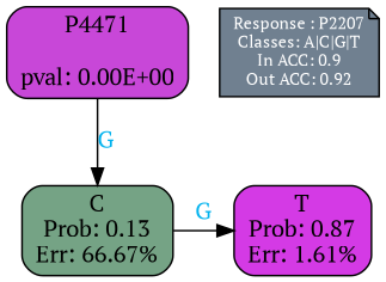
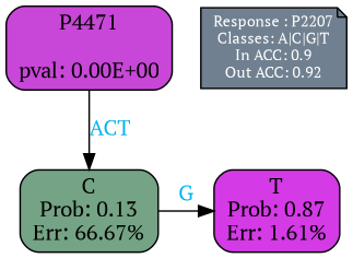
  digraph {
    fontname="PT Serif"
    ranksep=equally
    splines=polylines
    node [color=black fontname="PT Serif" shape=box style="filled, rounded"]
    edge [fontcolor=deepskyblue2 fontname="PT Serif"]
    n1 [fillcolor="#75a385" label="C\nProb: 0.13\nErr: 66.67%"]
    n2 [fillcolor="#d43ae5" label="T\nProb: 0.87\nErr: 1.61%"]
    n3 [align=left fillcolor=slategray fontcolor=white fontsize=10 label="Response : P2207\nClasses: A|C|G|T\nIn ACC: 0.9\nOut ACC: 0.92\n" shape=note style=filled]
    n4 [fillcolor="#c847d8" label="P4471\n\npval: 0.00E+00"]
    subgraph sub_1 {
      rank=same
      n1
      n2
    }
    subgraph sub_2 {
      rank=same
      n3
      n4
    }
    n1 -> n2 [label=G]
-   n4 -> n1 [label=G]
+   n4 -> n1 [label=ACT]
  }
